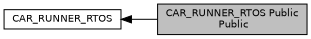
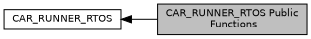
  digraph {
    rankdir=LR
    node [color=black fontname=Helvetica fontsize=10 shape=box style=filled]
    n1 [fillcolor=white height=0.2 label=CAR_RUNNER_RTOS width=0.4]
-   n2 [fillcolor=grey75 fontcolor=black height=0.2 label="CAR_RUNNER_RTOS Public\l Public" width=0.4]
+   n2 [fillcolor=grey75 fontcolor=black height=0.2 label="CAR_RUNNER_RTOS Public\l Functions" width=0.4]
    n1 -> n2 [dir=back fontname=Helvetica fontsize=10 labelfontname=Helvetica labelfontsize=10 shape=plaintext style=solid]
  }
